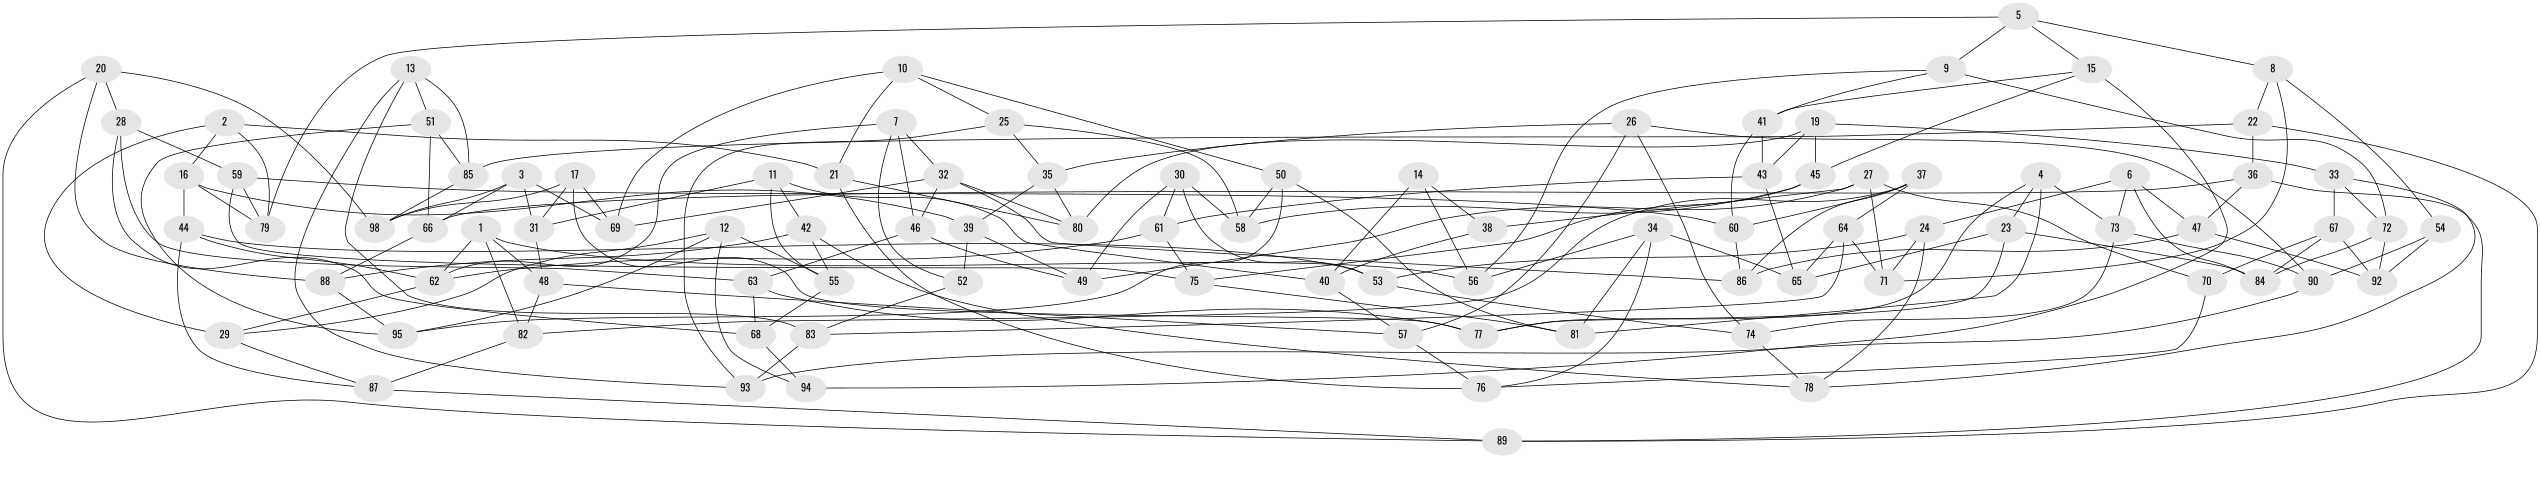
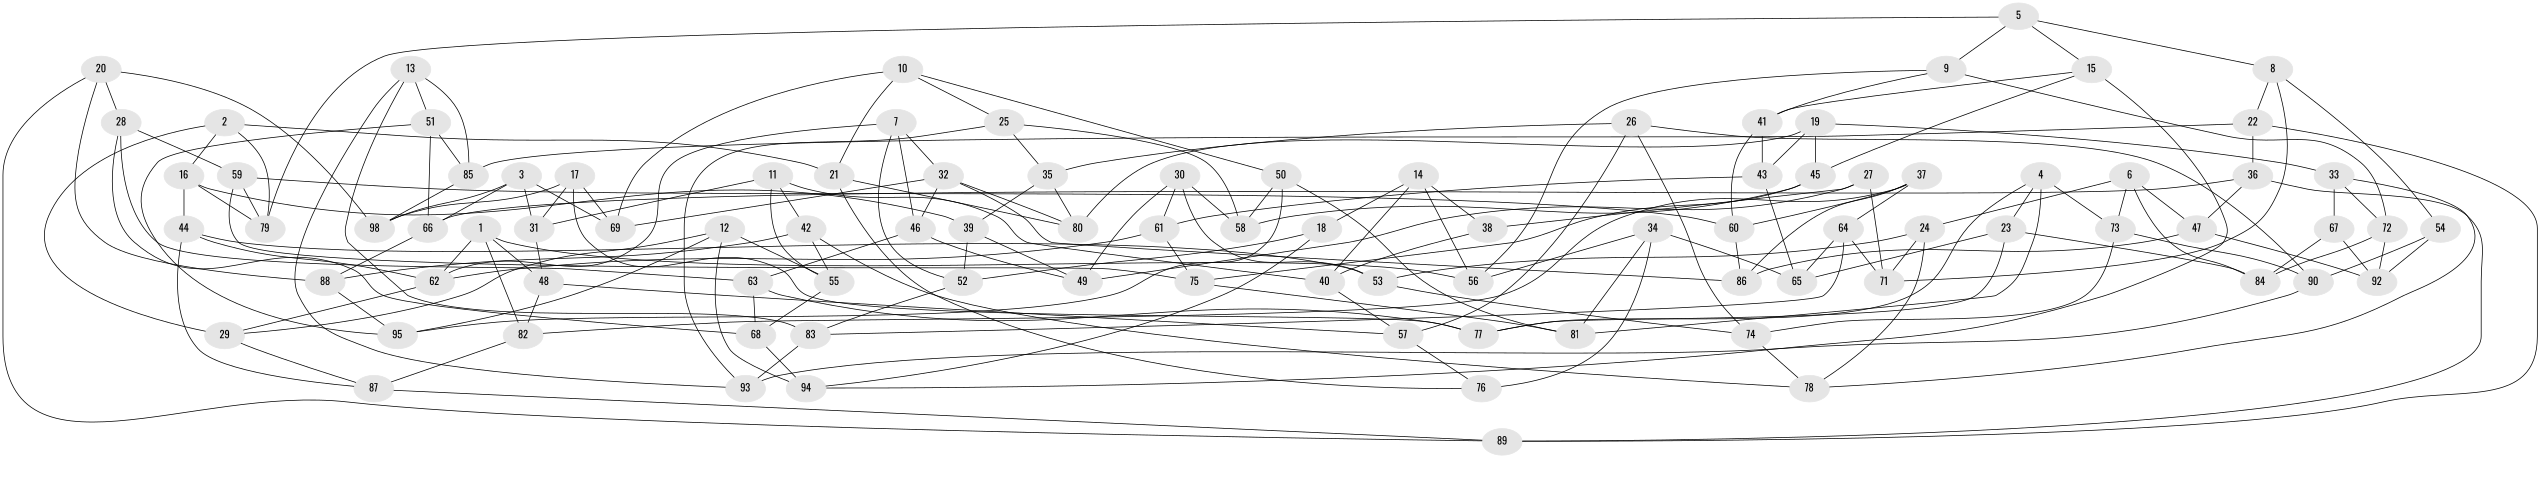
  graph {
    fontname=Oswald
    node [color=gray90 fontname=Oswald style=filled]
    edge [fontname=Oswald]
    1
    48
    56
    62
    82
    57
    29
    87
    2
    16
    21
    79
    39
    44
    80
    76
    3
    31
    66
    69
    n21 [label=98]
    88
    4
    23
    73
    77
    81
    84
    65
    74
    90
    5
    8
    9
    15
    22
    54
    71
    41
    72
    94
    45
    6
    24
    47
    53
    78
    86
    92
    7
    32
    46
    52
    49
    63
    83
    85
    89
    36
    43
    60
    10
    25
    50
    93
    35
    58
    95
    11
    40
    42
    55
    68
    12
    13
    51
    14
+   18
    38
    75
    17
    19
    33
    67
    61
    20
    28
    59
    26
    27
-   70
    30
    34
    37
    64
    1 -- 48
    1 -- 56
    1 -- 62
    1 -- 82
    48 -- 82
    48 -- 57
    62 -- 29
    82 -- 87
    57 -- 76
    29 -- 87
    87 -- 89
    2 -- 29
    2 -- 16
    2 -- 21
    2 -- 79
    16 -- 79
    16 -- 39
    16 -- 44
    21 -- 80
    21 -- 76
    39 -- 52
    39 -- 49
    44 -- 62
    44 -- 87
    44 -- 53
    3 -- 31
    3 -- 66
    3 -- 69
    3 -- n21
    31 -- 48
    66 -- 88
    88 -- 95
    4 -- 23
    4 -- 73
    4 -- 77
    4 -- 81
    23 -- 77
    23 -- 84
    23 -- 65
    73 -- 74
    73 -- 90
    74 -- 78
    90 -- 93
    5 -- 79
    5 -- 8
    5 -- 9
    5 -- 15
    8 -- 22
    8 -- 54
    8 -- 71
    9 -- 56
    9 -- 41
    9 -- 72
    15 -- 41
    15 -- 94
    15 -- 45
    22 -- 85
    22 -- 89
    22 -- 36
    54 -- 90
    54 -- 92
    41 -- 43
    41 -- 60
    72 -- 84
    72 -- 92
    45 -- 58
    45 -- 75
    6 -- 73
    6 -- 84
    6 -- 24
    6 -- 47
    24 -- 71
    24 -- 53
    24 -- 78
    47 -- 86
    47 -- 92
    53 -- 74
    7 -- 62
    7 -- 32
    7 -- 46
    7 -- 52
    32 -- 80
    32 -- 69
    32 -- 86
    32 -- 46
    46 -- 49
    46 -- 63
    52 -- 83
    63 -- 77
    63 -- 68
    83 -- 93
    85 -- n21
    36 -- 66
    36 -- 47
    36 -- 89
    43 -- 65
    43 -- 61
    60 -- 86
    10 -- 21
    10 -- 69
    10 -- 25
    10 -- 50
    25 -- 93
    25 -- 35
    25 -- 58
    50 -- 81
    50 -- 58
    50 -- 95
    35 -- 39
    35 -- 80
    11 -- 31
    11 -- 40
    11 -- 42
    11 -- 55
    40 -- 57
    42 -- 88
    42 -- 78
    42 -- 55
    55 -- 68
    68 -- 94
    12 -- 29
    12 -- 94
    12 -- 95
    12 -- 55
    13 -- 83
    13 -- 85
    13 -- 93
    13 -- 51
    51 -- 66
    51 -- 85
    51 -- 95
    14 -- 56
    14 -- 40
+   14 -- 18
    14 -- 38
+   18 -- 94
+   18 -- 52
    38 -- 40
    75 -- 81
    17 -- 31
    17 -- 69
    17 -- n21
    17 -- 77
    19 -- 80
    19 -- 45
    19 -- 43
    19 -- 33
    33 -- 72
    33 -- 78
    33 -- 67
    67 -- 84
    67 -- 92
-   67 -- 70
    61 -- 62
    61 -- 75
    20 -- n21
    20 -- 88
    20 -- 89
    20 -- 28
    28 -- 63
    28 -- 68
    28 -- 59
    59 -- 79
    59 -- 60
    59 -- 75
    26 -- 57
    26 -- 74
    26 -- 90
    26 -- 35
    27 -- 71
    27 -- 49
    27 -- 38
-   27 -- 70
-   70 -- 76
    30 -- 53
    30 -- 49
    30 -- 58
    30 -- 61
    34 -- 56
    34 -- 76
    34 -- 81
    34 -- 65
    37 -- 82
    37 -- 86
    37 -- 60
    37 -- 64
    64 -- 65
    64 -- 71
    64 -- 83
  }
